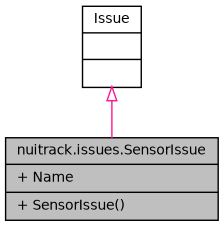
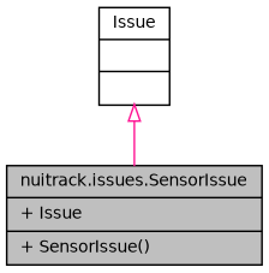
  digraph {
    node [color=black fontname=Helvetica fontsize=10 shape=record style=filled]
-   n1 [fillcolor=grey75 fontcolor=black height=0.2 label="{nuitrack.issues.SensorIssue\n|+ Name\l|+ SensorIssue()\l}" width=0.4]
+   n1 [fillcolor=grey75 fontcolor=black height=0.2 label="{nuitrack.issues.SensorIssue\n|+ Issue\l|+ SensorIssue()\l}" width=0.4]
    n2 [fillcolor=white height=0.2 label="{Issue\n||}" width=0.4]
    n2 -> n1 [arrowtail=onormal color=deeppink dir=back fontname=Helvetica fontsize=10 labelfontname=Helvetica labelfontsize=10 style=solid]
  }
